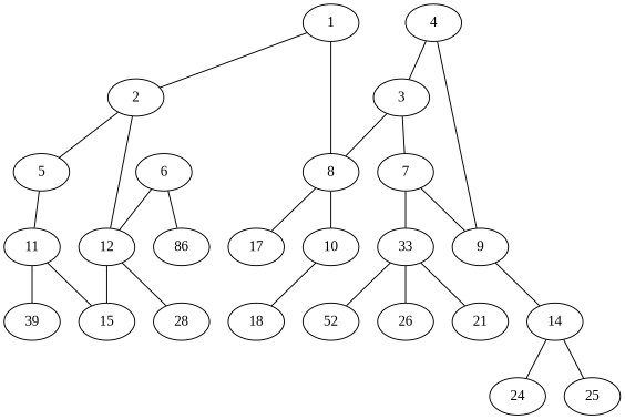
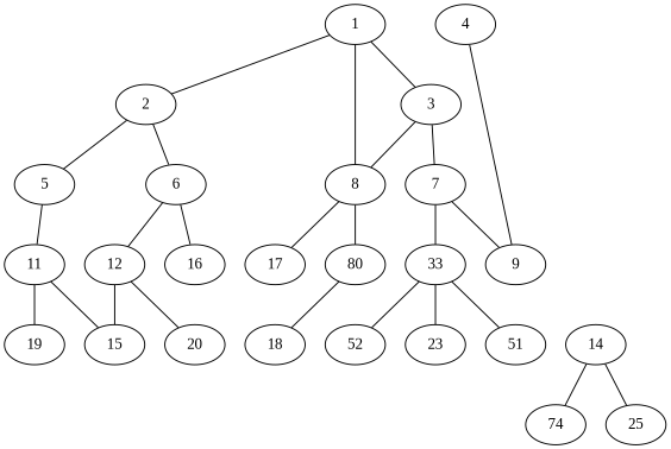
  graph {
    fontname="Liberation Serif"
    node [chem=C fontname="Liberation Serif"]
    edge [fontname="Liberation Serif" valence=1]
    1
    2
    3
    8
    5
    6
    7 [chem=N]
    4 [chem=N]
    9
    11
    12
-   16 [chem=H label=86]
+   16 [chem=H]
    n13 [label=33]
-   10
+   10 [label=80]
    17 [chem=H]
    14 [chem=N]
    18 [chem=H]
    15 [chem=N]
-   19 [chem=H label=39]
-   20 [chem=H label=28]
-   21 [chem=H]
+   19 [chem=H]
+   20 [chem=H]
+   21 [chem=H label=51]
    n22 [chem=H label=52]
-   23 [chem=H label=26]
-   24 [chem=H]
+   23 [chem=H]
+   24 [chem=H label=74]
    25 [chem=H]
    1 -- 2 [valence=2]
-   4 -- 3
+   1 -- 3
    1 -- 8
    2 -- 5
-   2 -- 12
+   2 -- 6
    3 -- 8 [valence=2]
    3 -- 7
    8 -- 10
    8 -- 17
    5 -- 11
    6 -- 12 [valence=2]
    6 -- 16
    7 -- 9
    7 -- n13
    4 -- 9 [valence=2]
-   9 -- 14
    11 -- 15 [valence=2]
    11 -- 19
    12 -- 15
    12 -- 20
    n13 -- 21
    n13 -- n22
    n13 -- 23
    10 -- 18
    14 -- 24
    14 -- 25
  }
